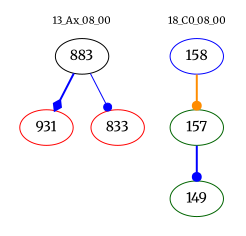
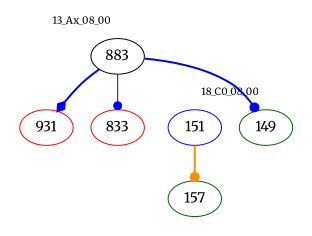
  digraph {
    fontname=Merriweather
    node [color=red fontname=Merriweather]
    edge [arrowhead=dot color=blue fontname=Merriweather style=bold]
    n1 [color=black label=883]
    n2 [label=931]
    n3 [label=833]
    n4 [color=darkgreen label=157]
    n5 [color=darkgreen label=149]
-   n6 [color=blue label=158]
+   n6 [color=blue label=151]
    subgraph cluster_1 {
      color=white
      fontsize=10
      label="13_Ax_08_00"
      n1
      n2
      n3
    }
    subgraph cluster_2 {
      color=white
      fontsize=10
      label="18_C0_08_00"
      n4
      n5
      n6
    }
    n1 -> n2 [arrowhead=diamond]
    n1 -> n3 [style=solid]
-   n4 -> n5
+   n1 -> n5
    n6 -> n4 [color=darkorange]
  }
